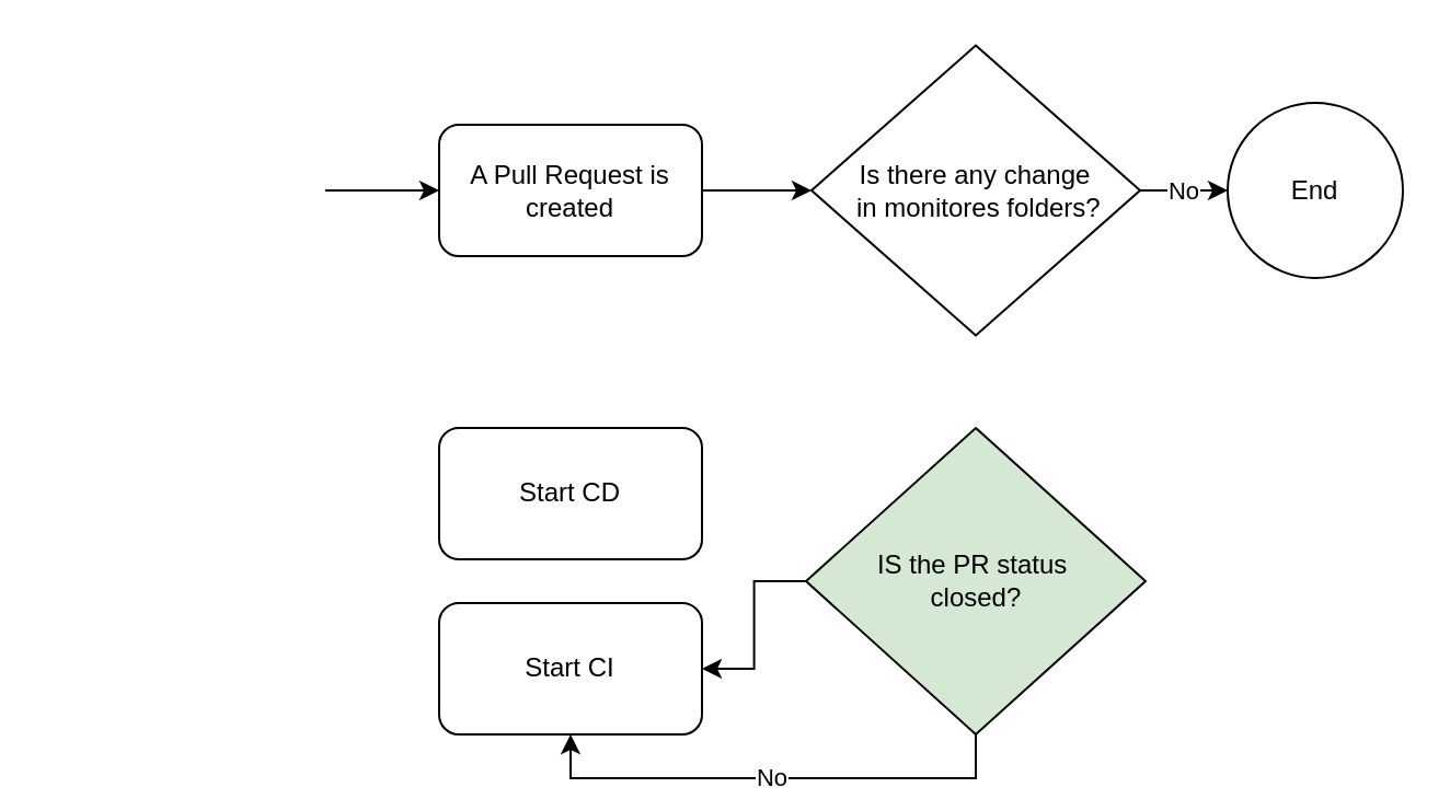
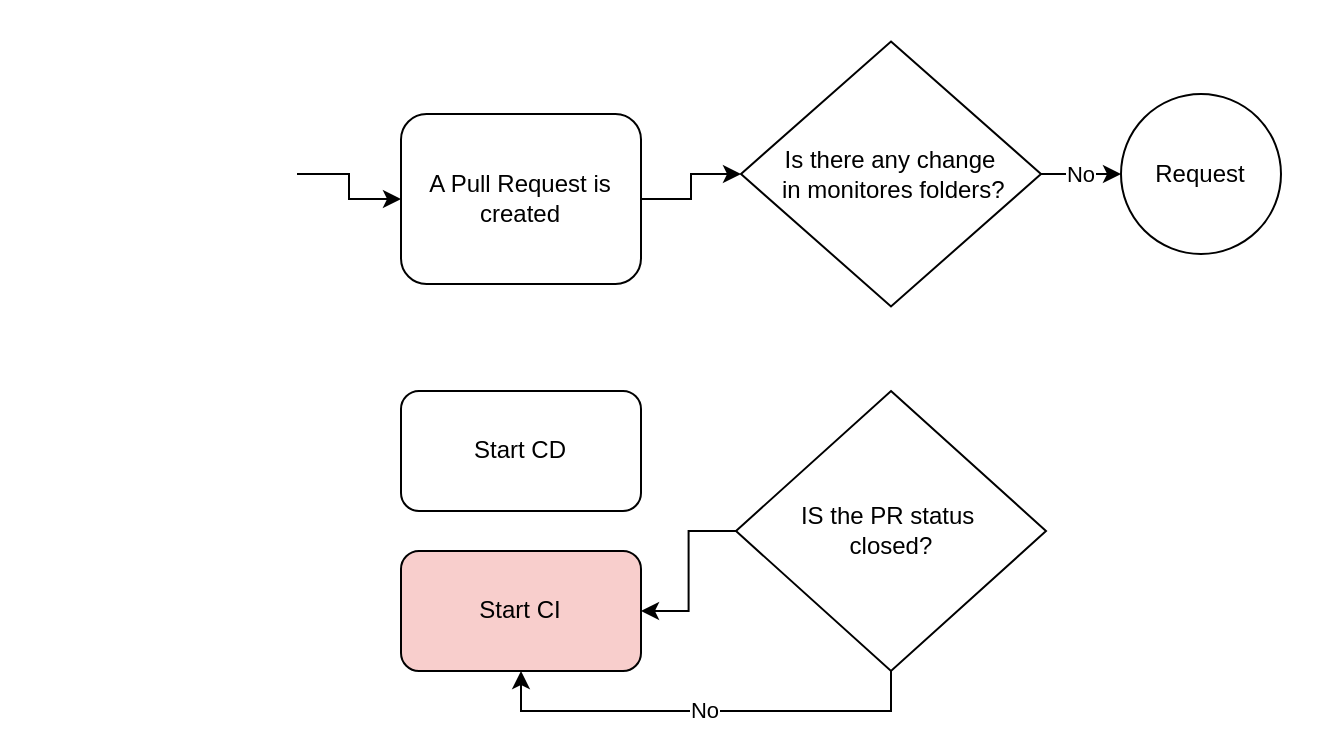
  <mxCell id="0" />
  <mxCell id="1" parent="0" />
  <mxCell id="2" style="edgeStyle=orthogonalEdgeStyle;rounded=0;orthogonalLoop=1;jettySize=auto;html=1;exitX=1;exitY=0.5;exitDx=0;exitDy=0;entryX=0;entryY=0.5;entryDx=0;entryDy=0;" edge="1" parent="1" source="3" target="5"><mxGeometry relative="1" as="geometry" /></mxCell>
  <mxCell id="3" value="" style="shape=image;html=1;verticalAlign=top;verticalLabelPosition=bottom;labelBackgroundColor=#ffffff;imageAspect=0;aspect=fixed;image=https://cdn4.iconfinder.com/data/icons/miu-black-social-2/60/github-128.png" vertex="1" parent="1"><mxGeometry x="20" y="22.5" width="128" height="128" as="geometry" /></mxCell>
  <mxCell id="4" style="edgeStyle=orthogonalEdgeStyle;rounded=0;orthogonalLoop=1;jettySize=auto;html=1;exitX=1;exitY=0.5;exitDx=0;exitDy=0;entryX=0;entryY=0.5;entryDx=0;entryDy=0;" edge="1" parent="1" source="5" target="7"><mxGeometry relative="1" as="geometry" /></mxCell>
- <mxCell id="5" value="A Pull Request is created" style="rounded=1;whiteSpace=wrap;html=1;" vertex="1" parent="1"><mxGeometry x="200" y="56.5" width="120" height="60" as="geometry" /></mxCell>
+ <mxCell id="5" value="A Pull Request is created" style="rounded=1;whiteSpace=wrap;html=1;" vertex="1" parent="1"><mxGeometry x="200" y="56.5" width="120" height="85" as="geometry" /></mxCell>
  <mxCell id="6" value="No" style="edgeStyle=orthogonalEdgeStyle;rounded=0;orthogonalLoop=1;jettySize=auto;html=1;exitX=1;exitY=0.5;exitDx=0;exitDy=0;entryX=0;entryY=0.5;entryDx=0;entryDy=0;" edge="1" parent="1" source="7" target="11"><mxGeometry relative="1" as="geometry" /></mxCell>
  <mxCell id="7" value="Is there any change&lt;div&gt;&amp;nbsp;in monitores folders&lt;span style=&quot;background-color: transparent; color: light-dark(rgb(0, 0, 0), rgb(255, 255, 255));&quot;&gt;?&lt;/span&gt;&lt;/div&gt;" style="rhombus;whiteSpace=wrap;html=1;" vertex="1" parent="1"><mxGeometry x="370" y="20.25" width="150" height="132.5" as="geometry" /></mxCell>
  <mxCell id="8" value="No" style="edgeStyle=orthogonalEdgeStyle;rounded=0;orthogonalLoop=1;jettySize=auto;html=1;exitX=0.5;exitY=1;exitDx=0;exitDy=0;entryX=0.5;entryY=1;entryDx=0;entryDy=0;" edge="1" parent="1" source="10" target="12"><mxGeometry relative="1" as="geometry" /></mxCell>
  <mxCell id="9" style="edgeStyle=orthogonalEdgeStyle;rounded=0;orthogonalLoop=1;jettySize=auto;html=1;exitX=0;exitY=0.5;exitDx=0;exitDy=0;entryX=1;entryY=0.5;entryDx=0;entryDy=0;" edge="1" parent="1" source="10" target="12"><mxGeometry relative="1" as="geometry" /></mxCell>
- <mxCell id="10" value="IS the PR status&amp;nbsp;&lt;div&gt;closed?&lt;/div&gt;" style="rhombus;whiteSpace=wrap;html=1;fillColor=#d5e8d4;" vertex="1" parent="1"><mxGeometry x="367.5" y="195" width="155" height="140" as="geometry" /></mxCell>
- <mxCell id="11" value="End" style="ellipse;whiteSpace=wrap;html=1;aspect=fixed;" vertex="1" parent="1"><mxGeometry x="560" y="46.5" width="80" height="80" as="geometry" /></mxCell>
- <mxCell id="12" value="Start CI" style="rounded=1;whiteSpace=wrap;html=1;" vertex="1" parent="1"><mxGeometry x="200" y="275" width="120" height="60" as="geometry" /></mxCell>
+ <mxCell id="10" value="IS the PR status&amp;nbsp;&lt;div&gt;closed?&lt;/div&gt;" style="rhombus;whiteSpace=wrap;html=1;" vertex="1" parent="1"><mxGeometry x="367.5" y="195" width="155" height="140" as="geometry" /></mxCell>
+ <mxCell id="11" value="Request" style="ellipse;whiteSpace=wrap;html=1;aspect=fixed;" vertex="1" parent="1"><mxGeometry x="560" y="46.5" width="80" height="80" as="geometry" /></mxCell>
+ <mxCell id="12" value="Start CI" style="rounded=1;whiteSpace=wrap;html=1;fillColor=#f8cecc;" vertex="1" parent="1"><mxGeometry x="200" y="275" width="120" height="60" as="geometry" /></mxCell>
  <mxCell id="13" value="Start CD" style="rounded=1;whiteSpace=wrap;html=1;" vertex="1" parent="1"><mxGeometry x="200" y="195" width="120" height="60" as="geometry" /></mxCell>
